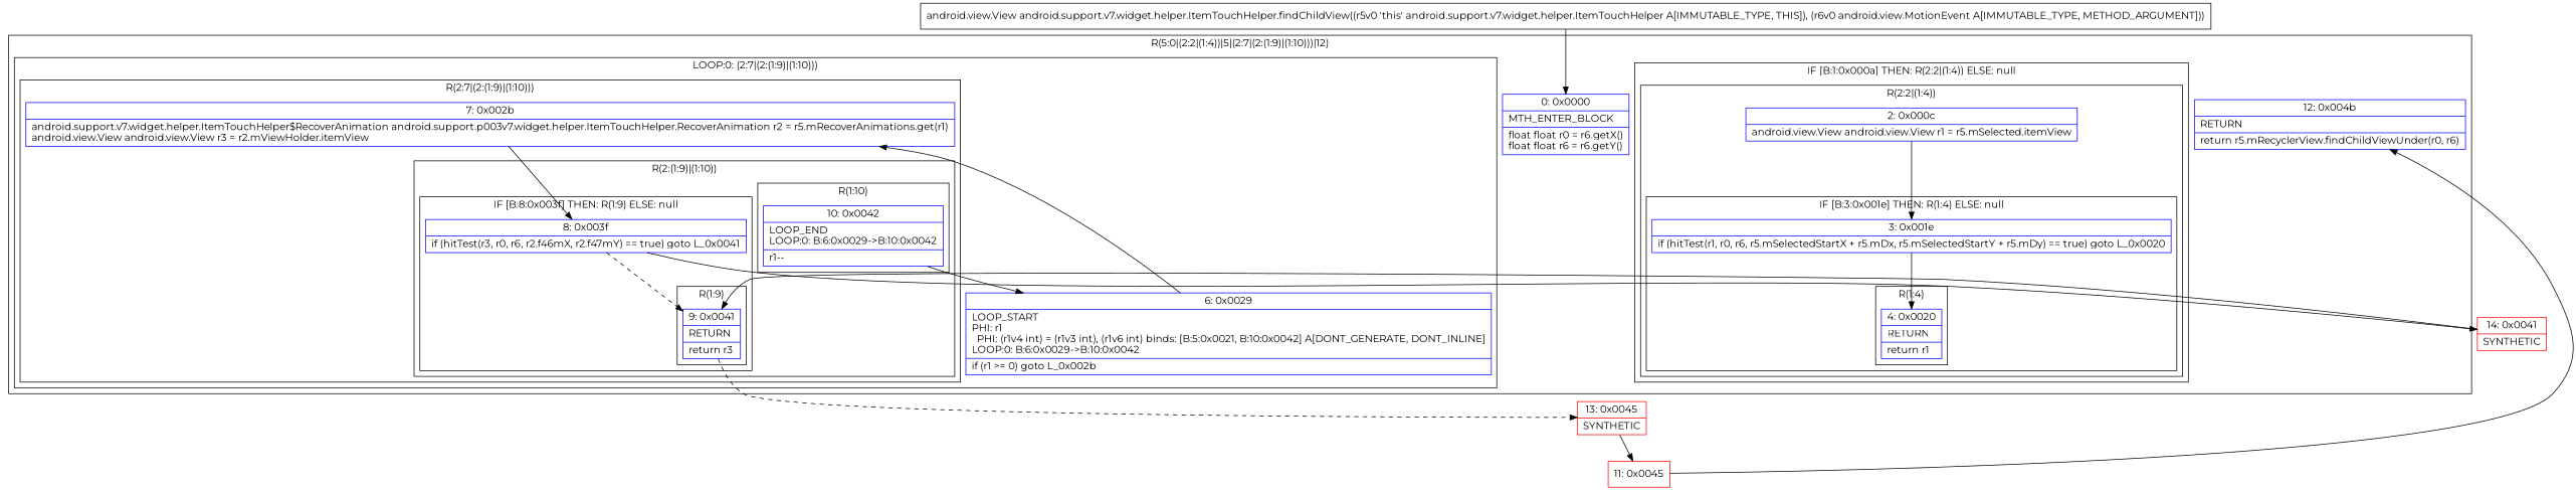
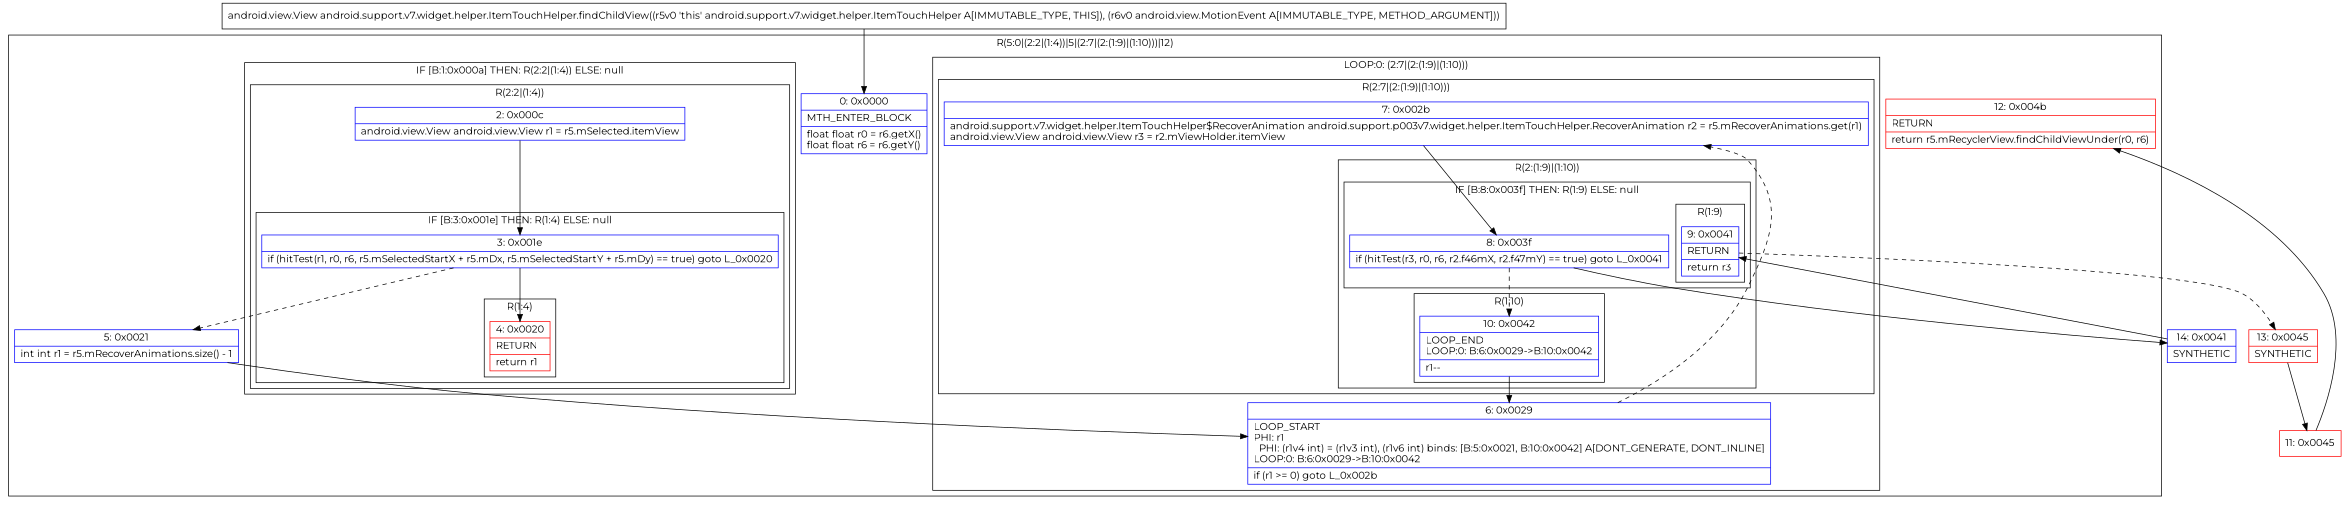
  digraph {
    fontname=Montserrat
    node [color=blue fontname=Montserrat shape=record]
    edge [fontname=Montserrat]
-   n1 [label="{4\:\ 0x0020|RETURN\l|return r1\l}"]
+   n1 [color=red label="{4\:\ 0x0020|RETURN\l|return r1\l}"]
    n2 [label="{3\:\ 0x001e|if (hitTest(r1, r0, r6, r5.mSelectedStartX + r5.mDx, r5.mSelectedStartY + r5.mDy) == true) goto L_0x0020\l}"]
    n3 [label="{2\:\ 0x000c|android.view.View android.view.View r1 = r5.mSelected.itemView\l}"]
    n4 [label="{9\:\ 0x0041|RETURN\l|return r3\l}"]
    n5 [label="{8\:\ 0x003f|if (hitTest(r3, r0, r6, r2.f46mX, r2.f47mY) == true) goto L_0x0041\l}"]
    n6 [label="{10\:\ 0x0042|LOOP_END\lLOOP:0: B:6:0x0029\-\>B:10:0x0042\l|r1\-\-\l}"]
    n7 [label="{7\:\ 0x002b|android.support.v7.widget.helper.ItemTouchHelper$RecoverAnimation android.support.p003v7.widget.helper.ItemTouchHelper.RecoverAnimation r2 = r5.mRecoverAnimations.get(r1)\landroid.view.View android.view.View r3 = r2.mViewHolder.itemView\l}"]
    n8 [label="{6\:\ 0x0029|LOOP_START\lPHI: r1 \l  PHI: (r1v4 int) = (r1v3 int), (r1v6 int) binds: [B:5:0x0021, B:10:0x0042] A[DONT_GENERATE, DONT_INLINE]\lLOOP:0: B:6:0x0029\-\>B:10:0x0042\l|if (r1 \>= 0) goto L_0x002b\l}"]
    n9 [label="{0\:\ 0x0000|MTH_ENTER_BLOCK\l|float float r0 = r6.getX()\lfloat float r6 = r6.getY()\l}"]
-   n11 [label="{12\:\ 0x004b|RETURN\l|return r5.mRecyclerView.findChildViewUnder(r0, r6)\l}"]
+   n10 [label="{5\:\ 0x0021|int int r1 = r5.mRecoverAnimations.size() \- 1\l}"]
+   n11 [color=red label="{12\:\ 0x004b|RETURN\l|return r5.mRecyclerView.findChildViewUnder(r0, r6)\l}"]
    n12 [color=red label="{13\:\ 0x0045|SYNTHETIC\l}"]
-   n13 [color=red label="{14\:\ 0x0041|SYNTHETIC\l}"]
+   n13 [label="{14\:\ 0x0041|SYNTHETIC\l}"]
    n14 [color=red label="{11\:\ 0x0045}"]
    n15 [label="{android.view.View android.support.v7.widget.helper.ItemTouchHelper.findChildView((r5v0 'this' android.support.v7.widget.helper.ItemTouchHelper A[IMMUTABLE_TYPE, THIS]), (r6v0 android.view.MotionEvent A[IMMUTABLE_TYPE, METHOD_ARGUMENT])) }" color=""]
    subgraph cluster_1 {
      label="R(5:0|(2:2|(1:4))|5|(2:7|(2:(1:9)|(1:10)))|12)"
      n9
+     n10
      n11
      subgraph cluster_2 {
        label="IF [B:1:0x000a] THEN: R(2:2|(1:4)) ELSE: null"
        subgraph cluster_3 {
          label="R(2:2|(1:4))"
          n3
          subgraph cluster_4 {
            label="IF [B:3:0x001e] THEN: R(1:4) ELSE: null"
            n2
            subgraph cluster_5 {
              label="R(1:4)"
              n1
            }
          }
        }
      }
      subgraph cluster_6 {
        label="LOOP:0: (2:7|(2:(1:9)|(1:10)))"
        n8
        subgraph cluster_7 {
          label="R(2:7|(2:(1:9)|(1:10)))"
          n7
          subgraph cluster_8 {
            label="R(2:(1:9)|(1:10))"
            subgraph cluster_9 {
              label="IF [B:8:0x003f] THEN: R(1:9) ELSE: null"
              n5
              subgraph cluster_10 {
                label="R(1:9)"
                n4
              }
            }
            subgraph cluster_11 {
              label="R(1:10)"
              n6
            }
          }
        }
      }
    }
    n2 -> n1
+   n2 -> n10 [style=dashed]
    n3 -> n2
    n4 -> n12 [style=dashed]
-   n5 -> n4 [style=dashed]
+   n5 -> n6 [style=dashed]
    n5 -> n13
    n6 -> n8
    n7 -> n5
-   n8 -> n7
+   n8 -> n7 [style=dashed]
+   n10 -> n8
    n12 -> n14
    n13 -> n4
    n14 -> n11
    n15 -> n9
  }
